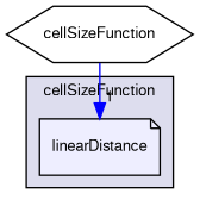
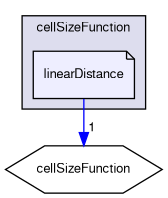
  digraph {
    compound=true
    node [fontname=FreeSans fontsize=10]
    n1 [fillcolor="#eeeeff" label=linearDistance pencolor=black shape=note style=filled]
    n2 [label=cellSizeFunction shape=hexagon]
    subgraph cluster_1 {
      bgcolor="#ddddee"
      fontname=FreeSans
      fontsize=10
      label=cellSizeFunction
      pencolor=black
      n1
    }
-   n2 -> n1 [headlabel=1 labeldistance=1.5 labelfontname=FreeSans labelfontsize=10 color=blue]
+   n1 -> n2 [headlabel=1 labeldistance=1.5 labelfontname=FreeSans labelfontsize=10 color=blue]
  }
